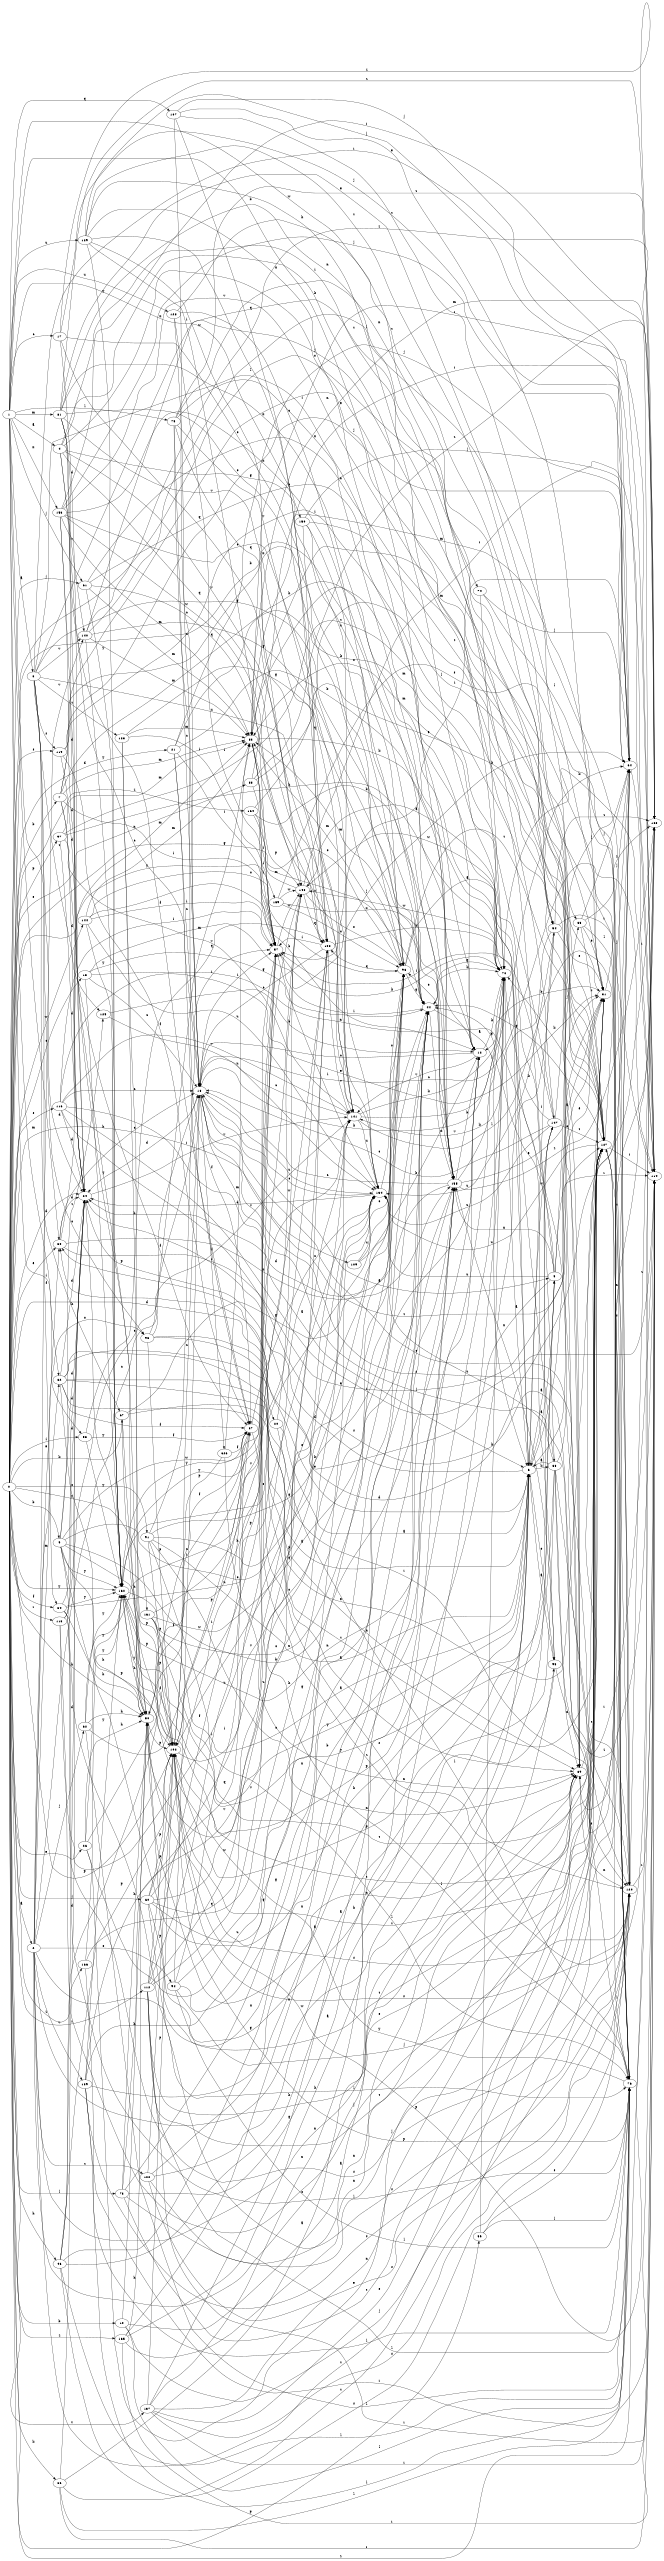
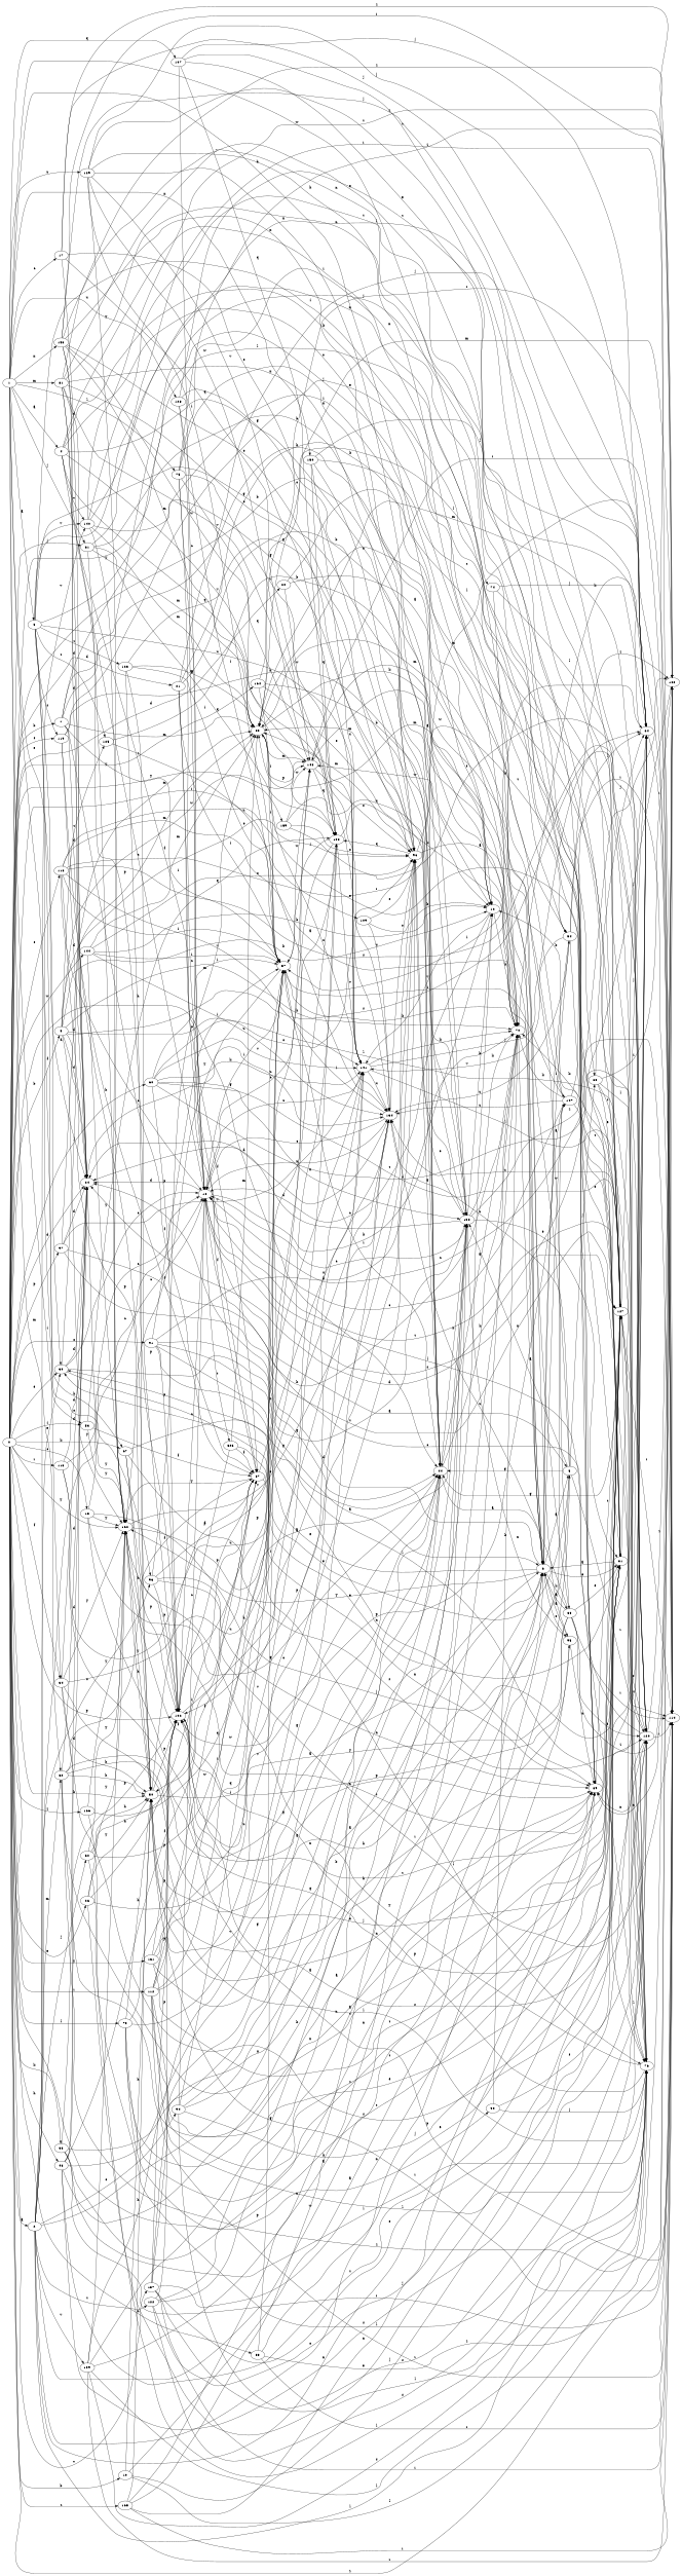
  strict digraph {
    rankdir=LR
    0
    2
    7
    9
    10
    12
    13
    20
    21
    24
    26
    30
    34
    44
    46
    50
    53
    60
    61
    66
    67
    73
    74
    88
    91
    97
    99
    102
    109
    112
    113
    116
    119
    137
    144
    159
    161
    162
    164
    165
    166
    168
    82
    93
    147
    18
    62
    76
    89
    94
    95
    122
    139
    140
    155
    54
    37
    83
    57
    64
    70
    125
    96
    120
    148
    5
    141
    6
    134
    31
    127
    114
    108
    1
    3
    4
    17
    75
    81
    107
    128
    129
    150
    153
    63
    123
    68
    n88 [label=626]
    0 -> 2 [label=a]
    0 -> 7 [label=b]
    0 -> 9 [label=b]
    0 -> 10 [label=b]
    0 -> 12 [label=b]
    0 -> 13 [label=c]
    0 -> 20 [label=d]
    0 -> 21 [label=d]
    0 -> 24 [label=d]
    0 -> 26 [label=e]
    0 -> 30 [label=e]
    0 -> 34 [label=f]
    0 -> 44 [label=g]
    0 -> 46 [label=h]
    0 -> 50 [label=h]
    0 -> 53 [label=i]
    0 -> 60 [label=j]
    0 -> 61 [label=j]
    0 -> 66 [label=k]
    0 -> 67 [label=k]
    0 -> 73 [label=l]
    0 -> 74 [label=l]
    0 -> 88 [label=n]
    0 -> 91 [label=o]
    0 -> 97 [label=p]
    0 -> 99 [label=p]
    0 -> 102 [label=p]
    0 -> 109 [label=r]
    0 -> 112 [label=r]
    0 -> 113 [label=r]
    0 -> 116 [label=s]
    0 -> 119 [label=s]
    0 -> 137 [label=v]
    0 -> 144 [label=w]
    0 -> 159 [label=y]
    0 -> 161 [label=y]
    0 -> 162 [label=y]
    0 -> 164 [label=z]
    0 -> 165 [label=z]
    0 -> 166 [label=z]
    0 -> 168 [label=z]
    2 -> 30 [label=e]
    2 -> 82 [label=m]
    2 -> 93 [label=o]
    2 -> 147 [label=w]
    2 -> 18 [label=c]
    2 -> 62 [label=j]
    2 -> 76 [label=l]
    2 -> 89 [label=n]
    2 -> 94 [label=o]
    2 -> 95 [label=o]
    2 -> 122 [label=t]
    2 -> 139 [label=v]
    2 -> 140 [label=v]
    2 -> 155 [label=x]
    7 -> 24 [label=d]
    7 -> 54 [label=i]
    7 -> 37 [label=f]
    7 -> 83 [label=m]
    7 -> 57 [label=i]
    7 -> 64 [label=j]
    7 -> 70 [label=k]
    9 -> 12 [label=b]
    9 -> 24 [label=d]
    9 -> 102 [label=p]
    9 -> 162 [label=y]
    9 -> 76 [label=l]
    9 -> 70 [label=k]
    9 -> 125 [label=t]
    9 -> 96 [label=o]
    9 -> 120 [label=s]
    9 -> 148 [label=w]
    10 -> 50 [label=h]
    10 -> 76 [label=l]
    10 -> 64 [label=j]
    10 -> 5 [label=a]
    12 -> 18 [label=c]
    12 -> 70 [label=k]
    12 -> 141 [label=v]
    13 -> 44 [label=g]
    13 -> 162 [label=y]
    13 -> 18 [label=c]
    13 -> 89 [label=n]
    13 -> 64 [label=j]
    20 -> 76 [label=l]
    20 -> 148 [label=w]
    20 -> 6 [label=a]
    21 -> 12 [label=b]
    21 -> 18 [label=c]
    21 -> 37 [label=f]
    21 -> 57 [label=i]
    21 -> 64 [label=j]
    21 -> 70 [label=k]
    24 -> 162 [label=y]
-   24 -> 141 [label=v]
+   24 -> 141 [label=k]
    26 -> 50 [label=h]
    26 -> 162 [label=y]
    26 -> 37 [label=f]
    26 -> 134 [label=u]
    26 -> 31 [label=e]
    30 -> 24 [label=d]
    30 -> 18 [label=c]
    30 -> 155 [label=x]
    30 -> 83 [label=m]
    30 -> 31 [label=e]
    34 -> 24 [label=d]
    34 -> 50 [label=h]
    34 -> 162 [label=y]
    34 -> 76 [label=l]
    34 -> 120 [label=s]
    34 -> 134 [label=u]
    44 -> 155 [label=x]
    44 -> 83 [label=m]
    44 -> 57 [label=i]
    44 -> 70 [label=k]
    44 -> 6 [label=a]
    46 -> 24 [label=d]
    46 -> 44 [label=g]
    46 -> 102 [label=p]
    46 -> 37 [label=f]
    46 -> 70 [label=k]
    46 -> 120 [label=s]
    46 -> 127 [label=t]
    50 -> 102 [label=p]
    50 -> 162 [label=y]
    50 -> 89 [label=n]
    50 -> 37 [label=f]
    50 -> 96 [label=o]
+   50 -> 114 [label=r]
    53 -> 162 [label=y]
    53 -> 37 [label=f]
    53 -> 108 [label=q]
    60 -> 102 [label=p]
    60 -> 155 [label=x]
    60 -> 57 [label=i]
    60 -> 96 [label=o]
    60 -> 120 [label=s]
    60 -> 141 [label=v]
    60 -> 134 [label=u]
    60 -> 127 [label=t]
    61 -> 12 [label=b]
    61 -> 162 [label=y]
    61 -> 89 [label=n]
    61 -> 83 [label=m]
    61 -> 108 [label=q]
    66 -> 24 [label=d]
    66 -> 76 [label=l]
    66 -> 6 [label=a]
    66 -> 127 [label=t]
    66 -> 114 [label=r]
    67 -> 44 [label=g]
    67 -> 50 [label=h]
    67 -> 102 [label=p]
    67 -> 120 [label=s]
    73 -> 44 [label=g]
    73 -> 50 [label=h]
    73 -> 89 [label=n]
    73 -> 6 [label=a]
    73 -> 127 [label=t]
    73 -> 108 [label=q]
    74 -> 76 [label=l]
    74 -> 64 [label=j]
    74 -> 70 [label=k]
    88 -> 168 [label=z]
    88 -> 57 [label=i]
    88 -> 31 [label=e]
    88 -> 114 [label=r]
    91 -> 12 [label=b]
    91 -> 44 [label=g]
    91 -> 102 [label=p]
    91 -> 76 [label=l]
    91 -> 89 [label=n]
    91 -> 57 [label=i]
    91 -> 6 [label=a]
    97 -> 24 [label=d]
    97 -> 83 [label=m]
    97 -> 70 [label=k]
    97 -> 141 [label=v]
    97 -> 127 [label=t]
    99 -> 76 [label=l]
    99 -> 70 [label=k]
    99 -> 120 [label=s]
    102 -> 18 [label=c]
    102 -> 96 [label=o]
    102 -> 120 [label=s]
    102 -> 127 [label=t]
    109 -> 12 [label=b]
    109 -> 96 [label=o]
    109 -> 134 [label=u]
    112 -> 102 [label=p]
    112 -> 76 [label=l]
    112 -> 37 [label=f]
    112 -> 57 [label=i]
    112 -> 148 [label=w]
    112 -> 141 [label=v]
    112 -> 31 [label=e]
    112 -> 127 [label=t]
    112 -> 114 [label=r]
    113 -> 24 [label=d]
    113 -> 18 [label=c]
    113 -> 64 [label=j]
    113 -> 134 [label=u]
    116 -> 24 [label=d]
    116 -> 18 [label=c]
    116 -> 57 [label=i]
    116 -> 120 [label=s]
    116 -> 141 [label=v]
    116 -> 6 [label=a]
    116 -> 31 [label=e]
    116 -> 114 [label=r]
    119 -> 24 [label=d]
    119 -> 155 [label=x]
    119 -> 37 [label=f]
    119 -> 31 [label=e]
    137 -> 44 [label=g]
    137 -> 102 [label=p]
    137 -> 89 [label=n]
    137 -> 155 [label=x]
    137 -> 120 [label=s]
    137 -> 31 [label=e]
    137 -> 114 [label=r]
    144 -> 12 [label=b]
    144 -> 162 [label=y]
    144 -> 83 [label=m]
    144 -> 57 [label=i]
    144 -> 96 [label=o]
    144 -> 134 [label=u]
    159 -> 155 [label=x]
    159 -> 96 [label=o]
    159 -> 120 [label=s]
    159 -> 148 [label=w]
    161 -> 44 [label=g]
    161 -> 102 [label=p]
    161 -> 141 [label=v]
    161 -> 6 [label=a]
    161 -> 127 [label=t]
    162 -> 50 [label=h]
    162 -> 155 [label=x]
    162 -> 96 [label=o]
    162 -> 127 [label=t]
    164 -> 12 [label=b]
    164 -> 76 [label=l]
    164 -> 57 [label=i]
    164 -> 96 [label=o]
    165 -> 50 [label=h]
    165 -> 89 [label=n]
    165 -> 155 [label=x]
    165 -> 70 [label=k]
    165 -> 114 [label=r]
    166 -> 162 [label=y]
    166 -> 76 [label=l]
    166 -> 108 [label=q]
    168 -> 24 [label=d]
    168 -> 89 [label=n]
    168 -> 83 [label=m]
    82 -> 24 [label=d]
    82 -> 50 [label=h]
    82 -> 168 [label=z]
    82 -> 89 [label=n]
    82 -> 37 [label=f]
    82 -> 6 [label=a]
    82 -> 31 [label=e]
    82 -> 127 [label=t]
    93 -> 102 [label=p]
    93 -> 89 [label=n]
    93 -> 83 [label=m]
    93 -> 141 [label=v]
    93 -> 114 [label=r]
    147 -> 18 [label=c]
    147 -> 83 [label=m]
    147 -> 57 [label=i]
    147 -> 64 [label=j]
    147 -> 70 [label=k]
    147 -> 6 [label=a]
    147 -> 134 [label=u]
    147 -> 127 [label=t]
    18 -> 24 [label=d]
    18 -> 76 [label=l]
    18 -> 57 [label=i]
    18 -> 70 [label=k]
    18 -> 120 [label=s]
    18 -> 5 [label=a]
    18 -> 134 [label=u]
    18 -> 127 [label=t]
    18 -> n88 [label=t]
    62 -> 50 [label=h]
    62 -> 162 [label=y]
    62 -> 76 [label=l]
    62 -> 57 [label=i]
    62 -> 148 [label=w]
    76 -> 102 [label=p]
    76 -> 162 [label=y]
    76 -> 83 [label=m]
    89 -> 127 [label=t]
    94 -> 12 [label=b]
    94 -> 44 [label=g]
    94 -> 18 [label=c]
    94 -> 76 [label=l]
    94 -> 57 [label=i]
    94 -> 64 [label=j]
    95 -> 50 [label=h]
    95 -> 168 [label=z]
    95 -> 155 [label=x]
    95 -> 6 [label=a]
    122 -> 102 [label=p]
    122 -> 155 [label=x]
    122 -> 64 [label=j]
    122 -> 120 [label=s]
    122 -> 6 [label=a]
    139 -> 44 [label=g]
    139 -> 162 [label=y]
    139 -> 76 [label=l]
    139 -> 120 [label=s]
    139 -> 141 [label=v]
    139 -> 6 [label=a]
    139 -> 114 [label=r]
    140 -> 44 [label=g]
    140 -> 162 [label=y]
    140 -> 168 [label=z]
    140 -> 76 [label=l]
    140 -> 83 [label=m]
    140 -> 127 [label=t]
    155 -> 12 [label=b]
    155 -> 24 [label=d]
    155 -> 168 [label=z]
    155 -> 18 [label=c]
    155 -> 70 [label=k]
    155 -> 96 [label=o]
    155 -> 31 [label=e]
    54 -> 102 [label=p]
    54 -> 168 [label=z]
    54 -> 141 [label=v]
    54 -> 134 [label=u]
    54 -> 31 [label=e]
    54 -> 114 [label=r]
    37 -> 102 [label=p]
    37 -> 162 [label=y]
    37 -> 76 [label=l]
    37 -> 134 [label=u]
    83 -> 57 [label=i]
    83 -> 70 [label=k]
    83 -> 148 [label=p]
    83 -> 134 [label=u]
    83 -> 114 [label=r]
    57 -> 162 [label=y]
    57 -> 70 [label=k]
    57 -> 148 [label=w]
    64 -> 57 [label=i]
    64 -> 114 [label=r]
    70 -> 44 [label=g]
    70 -> 148 [label=w]
    70 -> 6 [label=a]
    125 -> 12 [label=b]
    125 -> 134 [label=u]
    96 -> 44 [label=g]
    96 -> 102 [label=p]
    96 -> 83 [label=m]
    96 -> 6 [label=a]
    96 -> 127 [label=t]
    96 -> 108 [label=q]
    120 -> 168 [label=z]
    120 -> 18 [label=c]
    120 -> 89 [label=n]
    120 -> 83 [label=m]
    120 -> 127 [label=t]
    120 -> 114 [label=r]
    148 -> 83 [label=m]
    148 -> 96 [label=o]
    148 -> 6 [label=a]
    148 -> 114 [label=r]
    148 -> 108 [label=q]
    5 -> 30 [label=e]
    5 -> 44 [label=g]
    5 -> 50 [label=h]
    5 -> 155 [label=x]
    5 -> 83 [label=m]
    5 -> 134 [label=u]
    5 -> 114 [label=r]
    5 -> 63 [label=j]
    141 -> 18 [label=c]
    141 -> 76 [label=l]
    141 -> 64 [label=j]
    141 -> 70 [label=k]
    141 -> 134 [label=u]
    6 -> 24 [label=d]
    6 -> 30 [label=e]
    6 -> 162 [label=y]
    6 -> 147 [label=w]
    6 -> 95 [label=o]
    6 -> 54 [label=i]
    6 -> 5 [label=a]
    6 -> 31 [label=e]
    6 -> 68 [label=k]
    134 -> 24 [label=d]
    134 -> 18 [label=c]
    134 -> 57 [label=i]
    134 -> 96 [label=o]
    31 -> 12 [label=b]
    31 -> 64 [label=j]
    31 -> 6 [label=a]
    127 -> 44 [label=g]
    127 -> 76 [label=l]
    127 -> 64 [label=j]
    127 -> 70 [label=k]
    127 -> 120 [label=s]
    127 -> 134 [label=u]
    127 -> 114 [label=r]
    114 -> 102 [label=p]
    114 -> 18 [label=c]
    114 -> 70 [label=k]
    108 -> 50 [label=h]
    108 -> 102 [label=p]
    108 -> 18 [label=c]
    108 -> 57 [label=i]
    108 -> 70 [label=k]
    108 -> 141 [label=v]
    1 -> 12 [label=b]
    1 -> 30 [label=e]
    1 -> 53 [label=i]
    1 -> 61 [label=j]
    1 -> 82 [label=m]
    1 -> 93 [label=o]
    1 -> 147 [label=w]
    1 -> 3 [label=a]
    1 -> 4 [label=a]
    1 -> 17 [label=c]
    1 -> 75 [label=l]
    1 -> 81 [label=m]
    1 -> 107 [label=q]
    1 -> 128 [label=u]
    1 -> 129 [label=u]
    1 -> 150 [label=x]
    1 -> 153 [label=x]
    3 -> 24 [label=d]
    3 -> 34 [label=f]
    3 -> 44 [label=g]
    3 -> 67 [label=k]
    3 -> 119 [label=s]
    3 -> 140 [label=v]
    3 -> 54 [label=i]
    3 -> 125 [label=t]
    3 -> 134 [label=u]
    3 -> 114 [label=r]
    3 -> 63 [label=j]
    3 -> 123 [label=t]
    4 -> 44 [label=g]
    4 -> 95 [label=o]
    4 -> 140 [label=v]
    4 -> 54 [label=i]
    4 -> 37 [label=f]
    4 -> 141 [label=v]
    4 -> 108 [label=q]
    4 -> 68 [label=k]
    17 -> 24 [label=d]
    17 -> 168 [label=z]
    17 -> 64 [label=j]
    17 -> 96 [label=o]
    17 -> 108 [label=q]
    75 -> 168 [label=z]
    75 -> 18 [label=c]
    75 -> 89 [label=n]
    75 -> 155 [label=x]
    75 -> 37 [label=f]
    75 -> 141 [label=v]
    75 -> 108 [label=q]
    81 -> 24 [label=d]
    81 -> 50 [label=h]
    81 -> 168 [label=z]
    81 -> 18 [label=c]
    81 -> 89 [label=n]
    81 -> 155 [label=x]
    81 -> 96 [label=o]
    81 -> 141 [label=v]
    81 -> 31 [label=e]
    107 -> 18 [label=c]
    107 -> 64 [label=j]
    107 -> 31 [label=e]
    107 -> 127 [label=t]
    107 -> 108 [label=q]
    128 -> 18 [label=c]
    128 -> 57 [label=i]
    128 -> 96 [label=o]
    128 -> 127 [label=t]
    129 -> 162 [label=y]
    129 -> 155 [label=x]
    129 -> 57 [label=i]
    129 -> 64 [label=j]
    129 -> 70 [label=k]
    129 -> 148 [label=w]
    129 -> 141 [label=v]
    129 -> 127 [label=t]
    150 -> 64 [label=j]
    150 -> 96 [label=o]
    150 -> 134 [label=u]
    150 -> 127 [label=t]
    150 -> 108 [label=q]
    153 -> 24 [label=d]
    153 -> 102 [label=p]
    153 -> 89 [label=n]
    153 -> 155 [label=x]
    153 -> 83 [label=m]
    153 -> 64 [label=j]
    153 -> 96 [label=o]
    153 -> 148 [label=w]
    153 -> 114 [label=r]
    63 -> 168 [label=z]
    63 -> 76 [label=l]
    63 -> 64 [label=j]
    63 -> 31 [label=e]
    63 -> 127 [label=t]
    123 -> 44 [label=g]
    123 -> 50 [label=h]
    123 -> 102 [label=p]
    123 -> 83 [label=m]
    123 -> 57 [label=i]
    68 -> 102 [label=p]
    68 -> 162 [label=y]
    68 -> 89 [label=n]
    68 -> 120 [label=s]
    68 -> 148 [label=w]
    68 -> 6 [label=a]
    68 -> 134 [label=u]
    68 -> 31 [label=e]
    68 -> 114 [label=r]
    n88 -> 102 [label=p]
    n88 -> 89 [label=n]
    n88 -> 37 [label=f]
    n88 -> 83 [label=m]
  }
